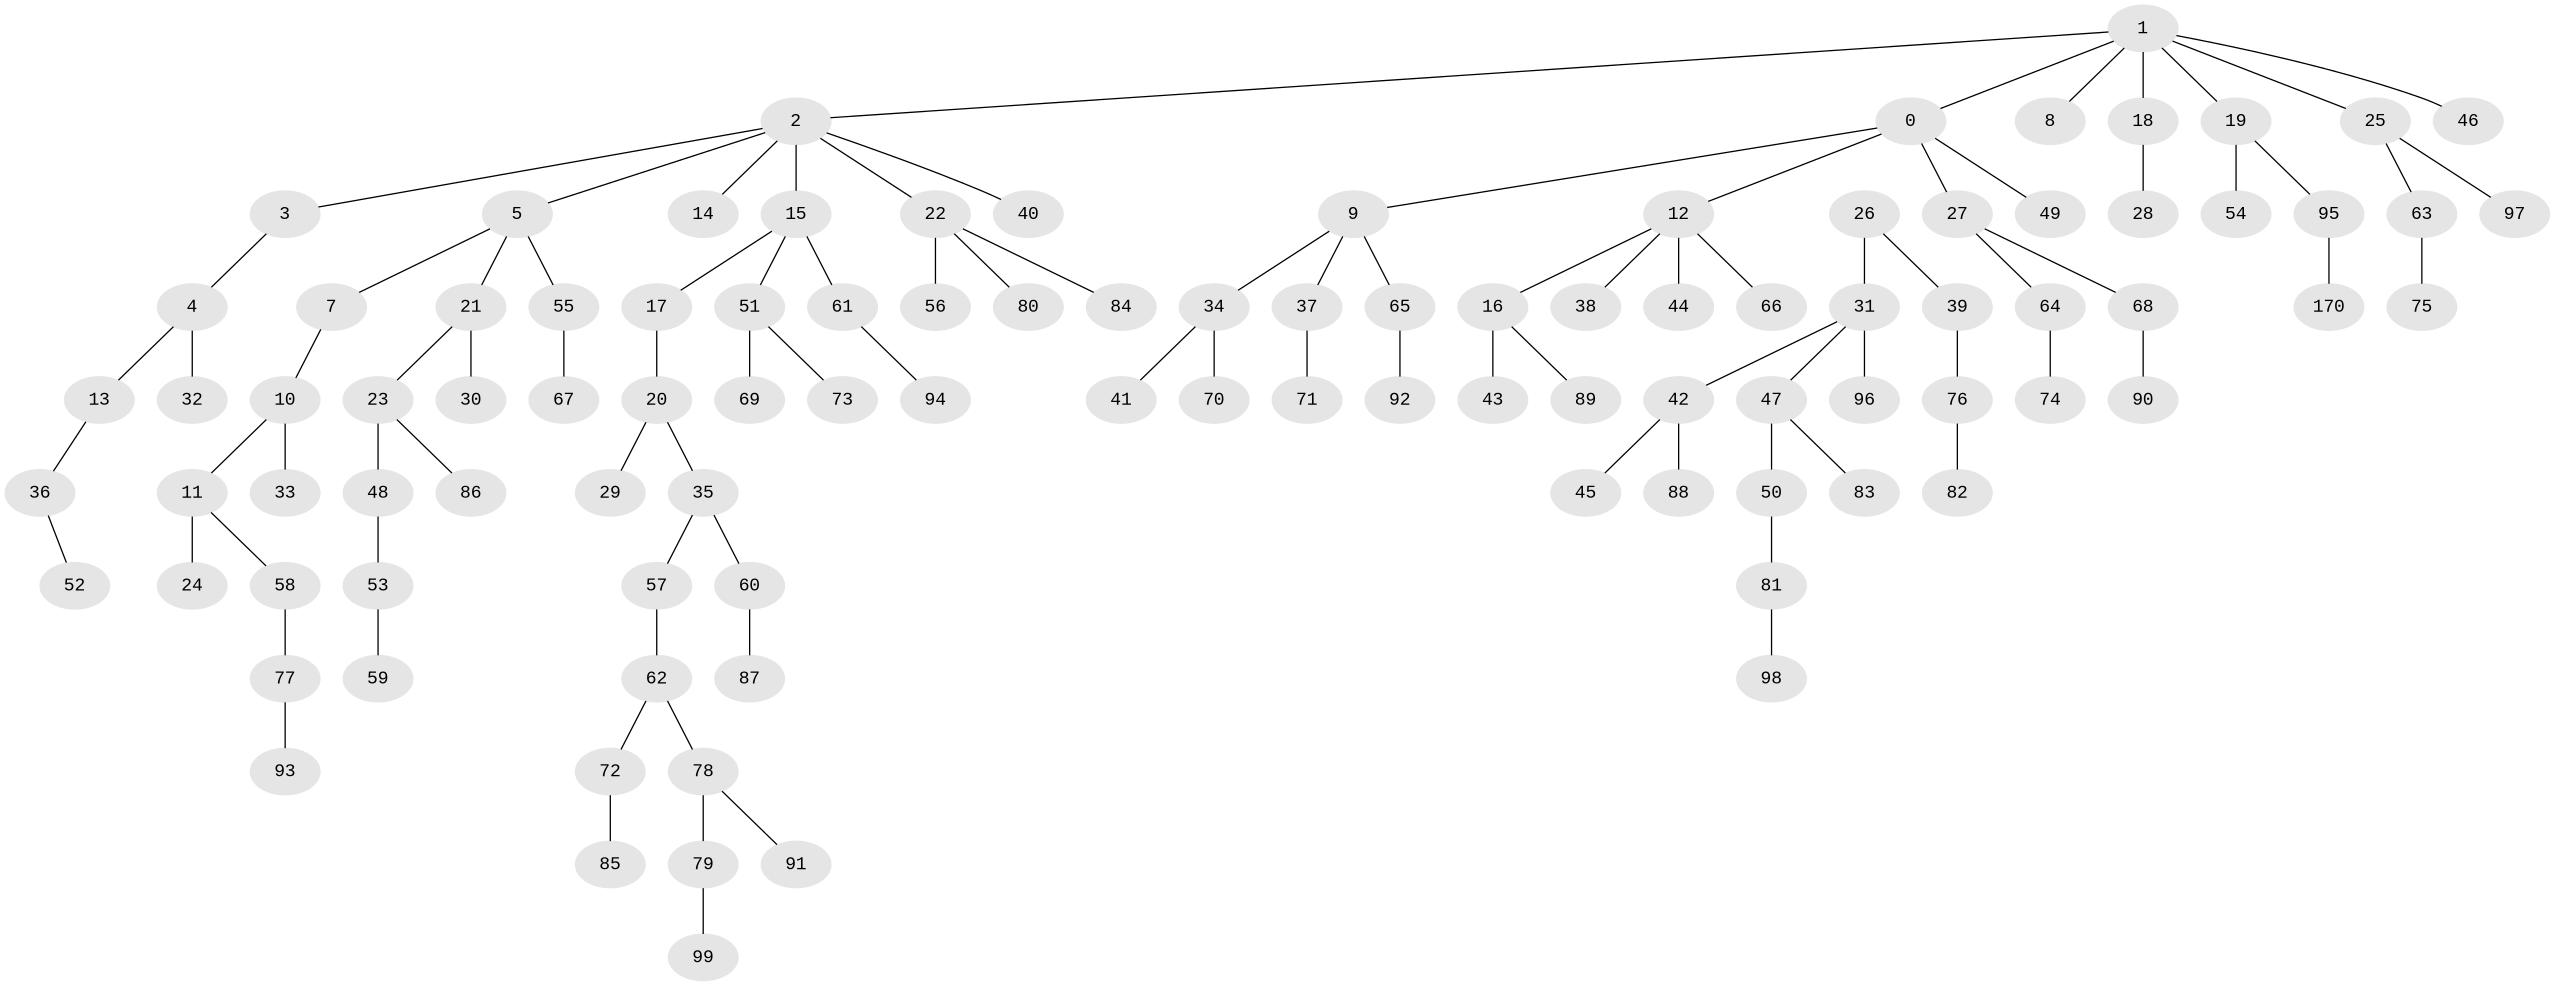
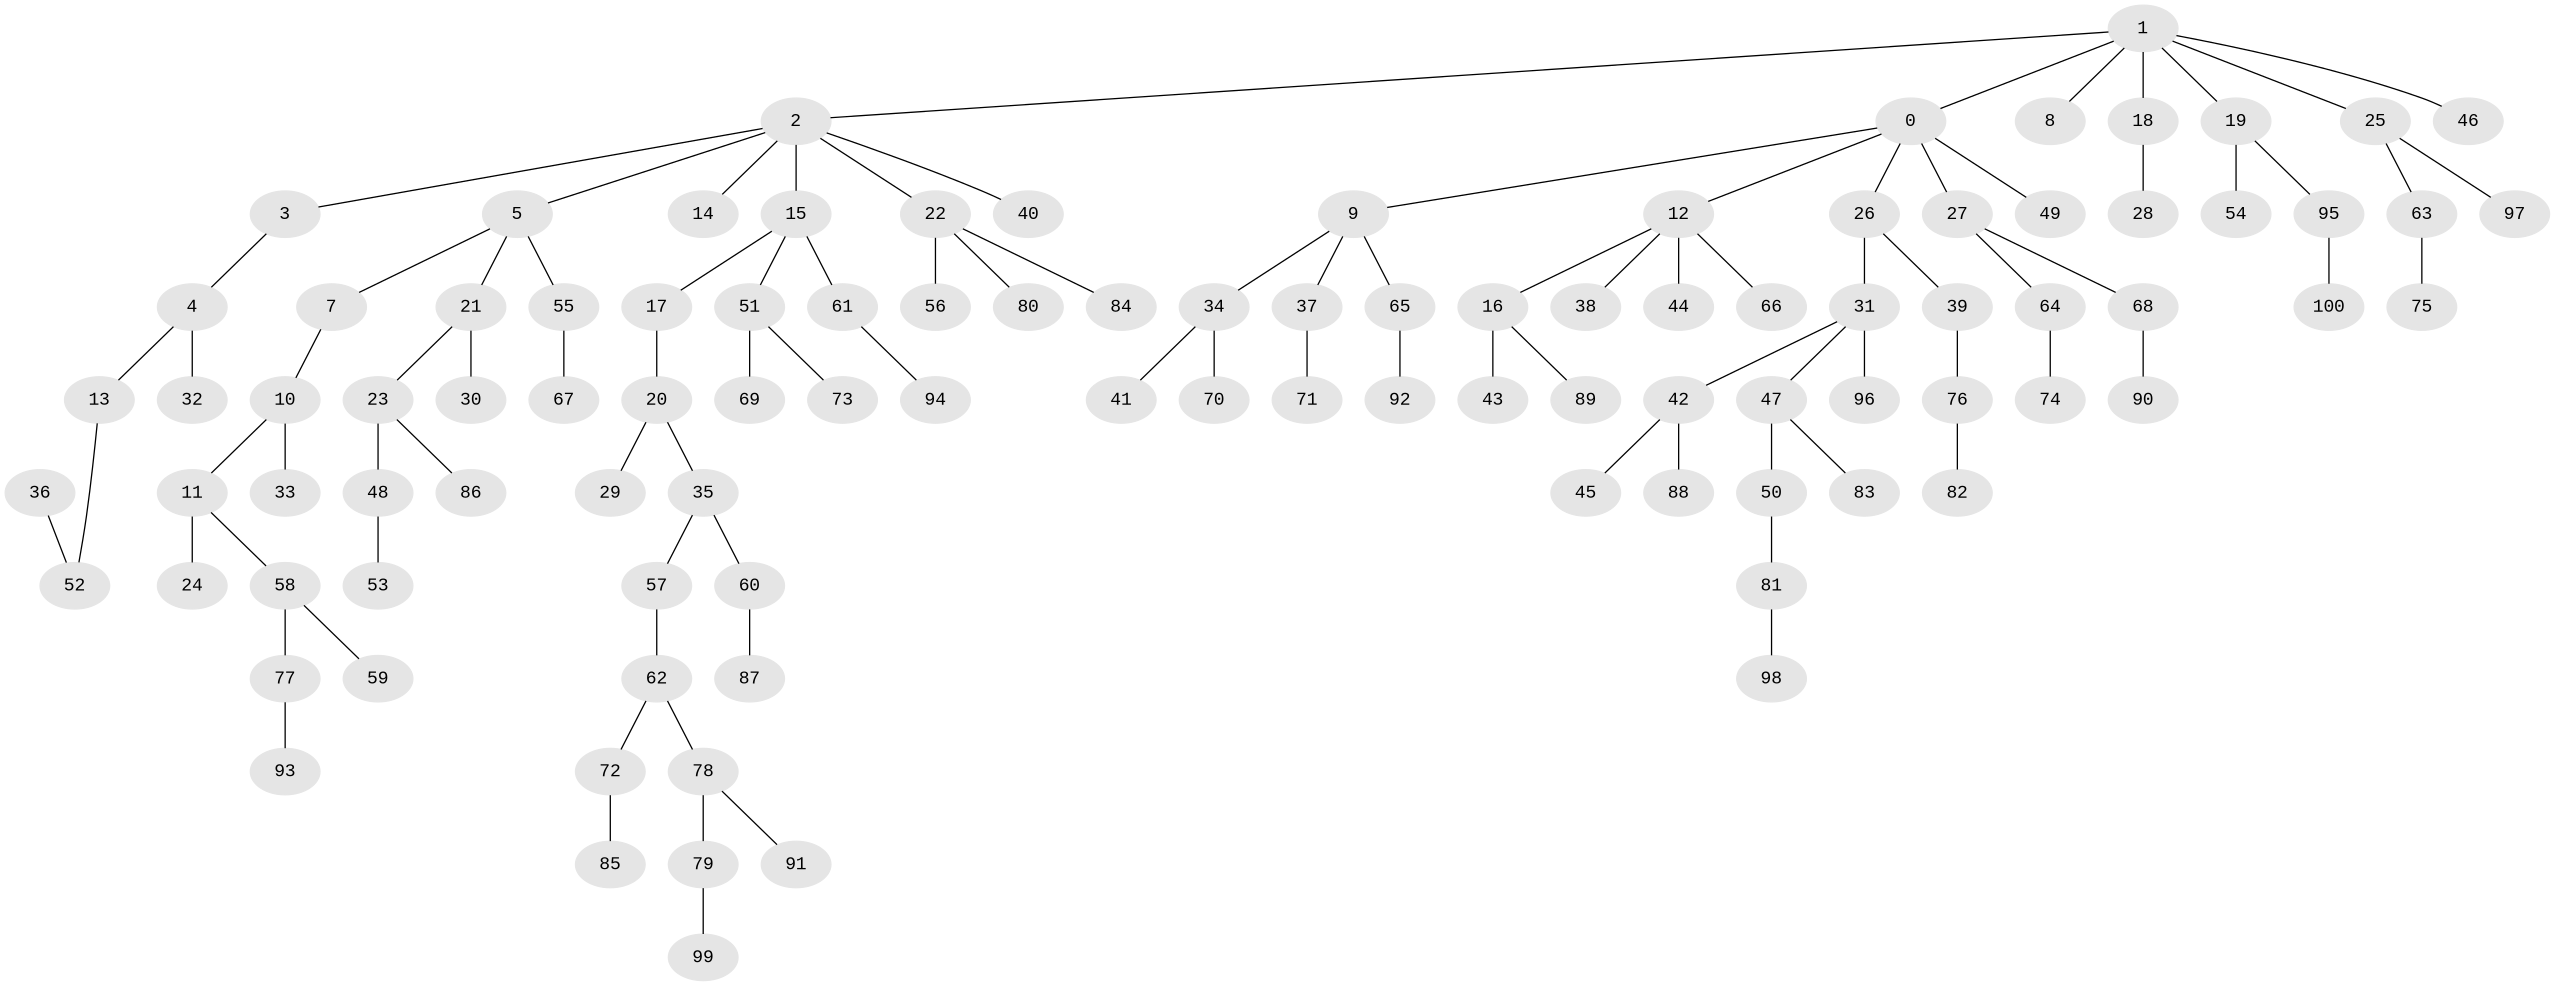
  graph {
    fontname="Liberation Mono"
    node [color=gray90 fontname="Liberation Mono" style=filled]
    edge [fontname="Liberation Mono"]
    1
    2
    n3 [label=0]
    8
    18
    19
    25
    46
    3
    5
    14
    15
    22
    40
    9
    12
    26
    27
    49
    28
    54
    95
    63
    97
    4
    7
    21
    55
    17
    51
    61
    56
    80
    84
    13
    32
    36
    10
    23
    30
    67
    34
    37
    65
    16
    38
    44
    66
    31
    39
    64
    68
    11
    33
    41
    70
    71
    92
    24
    58
    59
    77
    43
    89
    52
    20
    69
    73
    94
    29
    35
-   100 [label=170]
+   100
    57
    60
    48
    86
    53
    75
    42
    47
    96
    76
    74
    90
    45
    88
    50
    83
    62
    87
    82
    81
    98
    72
    78
    93
    85
    79
    91
    99
    1 -- 2
    1 -- n3
    1 -- 8
    1 -- 18
    1 -- 19
    1 -- 25
    1 -- 46
    2 -- 3
    2 -- 5
    2 -- 14
    2 -- 15
    2 -- 22
    2 -- 40
    n3 -- 9
    n3 -- 12
+   n3 -- 26
    n3 -- 27
    n3 -- 49
    18 -- 28
    19 -- 54
    19 -- 95
    25 -- 63
    25 -- 97
    3 -- 4
    5 -- 7
    5 -- 21
    5 -- 55
    15 -- 17
    15 -- 51
    15 -- 61
    22 -- 56
    22 -- 80
    22 -- 84
    9 -- 34
    9 -- 37
    9 -- 65
    12 -- 16
    12 -- 38
    12 -- 44
    12 -- 66
    26 -- 31
    26 -- 39
    27 -- 64
    27 -- 68
    95 -- 100
    63 -- 75
    4 -- 13
    4 -- 32
    7 -- 10
    21 -- 23
    21 -- 30
    55 -- 67
    17 -- 20
    51 -- 69
    51 -- 73
    61 -- 94
-   13 -- 36
+   13 -- 52
    36 -- 52
    10 -- 11
    10 -- 33
    23 -- 48
    23 -- 86
    34 -- 41
    34 -- 70
    37 -- 71
    65 -- 92
    16 -- 43
    16 -- 89
    31 -- 42
    31 -- 47
    31 -- 96
    39 -- 76
    64 -- 74
    68 -- 90
    11 -- 24
    11 -- 58
-   53 -- 59
+   58 -- 59
    58 -- 77
    77 -- 93
    20 -- 29
    20 -- 35
    35 -- 57
    35 -- 60
    57 -- 62
    60 -- 87
    48 -- 53
    42 -- 45
    42 -- 88
    47 -- 50
    47 -- 83
    76 -- 82
    50 -- 81
    62 -- 72
    62 -- 78
    81 -- 98
    72 -- 85
    78 -- 79
    78 -- 91
    79 -- 99
  }
